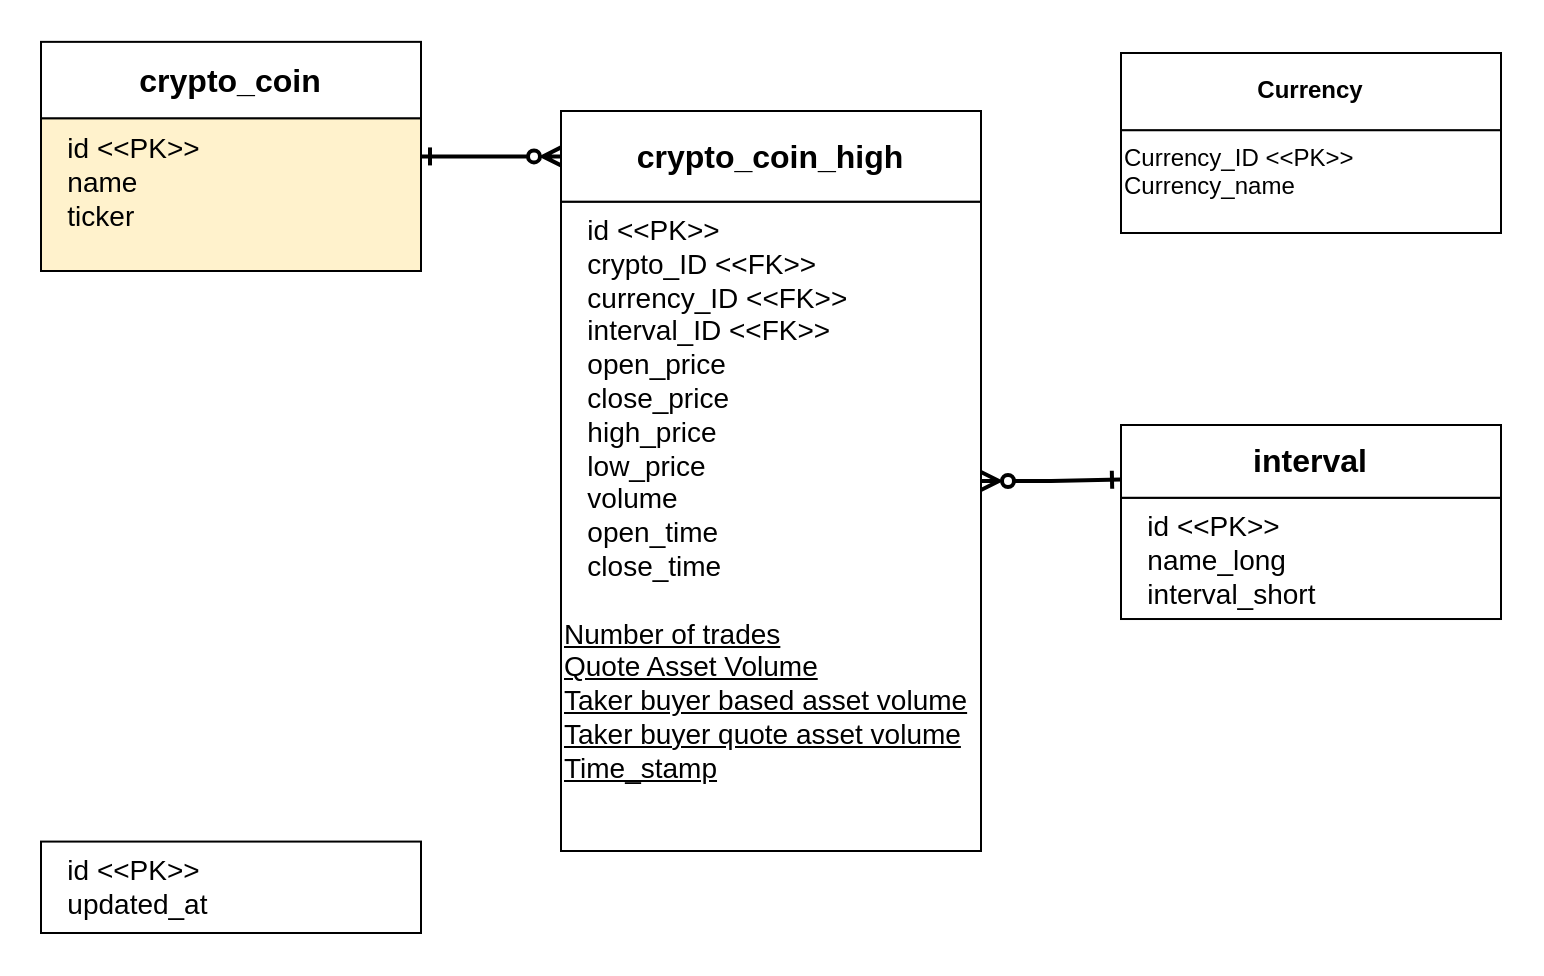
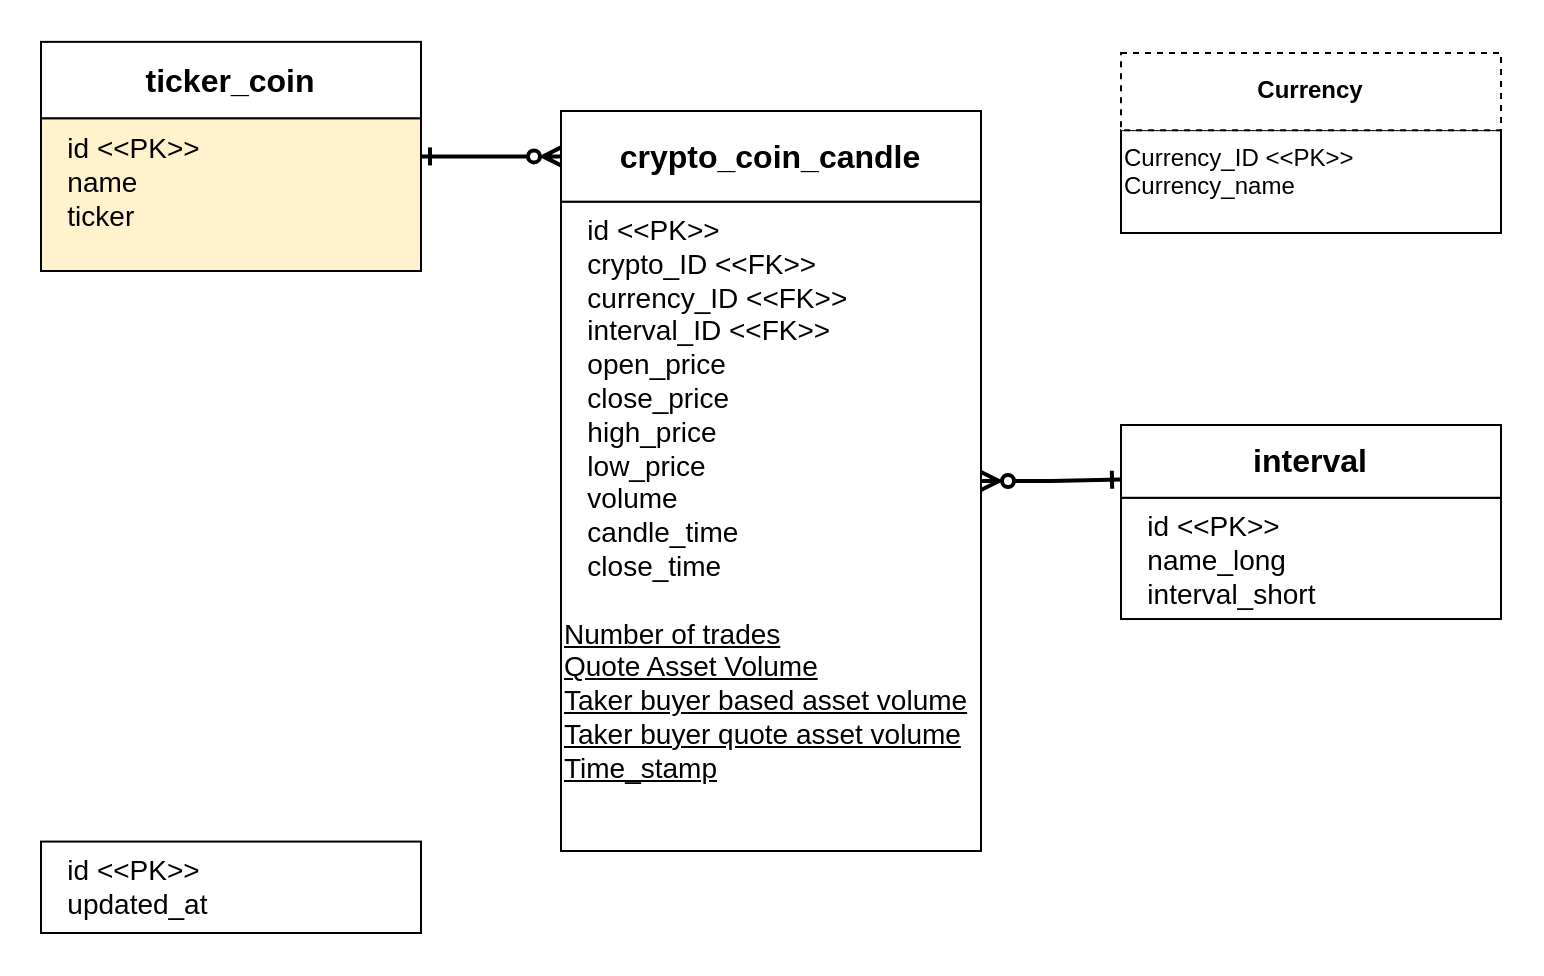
  <mxCell id="0" />
  <mxCell id="1" parent="0" />
  <mxCell id="2" value="" style="group;movable=1;resizable=1;rotatable=1;deletable=1;editable=1;locked=0;connectable=1;fontSize=14;" parent="1" vertex="1" connectable="0"><mxGeometry x="20" y="20.43" width="190" height="114.57" as="geometry" /></mxCell>
  <mxCell id="3" value="&lt;div&gt;&amp;nbsp; &amp;nbsp;id &amp;lt;&amp;lt;PK&amp;gt;&amp;gt;&lt;/div&gt;&lt;div&gt;&amp;nbsp; &amp;nbsp;name&lt;/div&gt;&lt;div&gt;&amp;nbsp; &amp;nbsp;ticker&lt;/div&gt;&lt;div&gt;&lt;br&gt;&lt;/div&gt;" style="whiteSpace=wrap;html=1;verticalAlign=top;align=left;movable=1;resizable=1;rotatable=1;deletable=1;editable=1;locked=0;connectable=1;fontSize=14;fillColor=#fff2cc;" parent="2" vertex="1"><mxGeometry y="38.19" width="190" height="76.38" as="geometry" /></mxCell>
- <mxCell id="4" value="&lt;span&gt;crypto_coin&lt;/span&gt;" style="rounded=0;whiteSpace=wrap;html=1;movable=1;resizable=1;rotatable=1;deletable=1;editable=1;locked=0;connectable=1;fontSize=16;fontStyle=1" parent="2" vertex="1"><mxGeometry width="190" height="38.19" as="geometry" /></mxCell>
+ <mxCell id="4" value="&lt;span&gt;ticker_coin&lt;/span&gt;" style="rounded=0;whiteSpace=wrap;html=1;movable=1;resizable=1;rotatable=1;deletable=1;editable=1;locked=0;connectable=1;fontSize=16;fontStyle=1" parent="2" vertex="1"><mxGeometry width="190" height="38.19" as="geometry" /></mxCell>
  <mxCell id="5" style="edgeStyle=orthogonalEdgeStyle;rounded=0;orthogonalLoop=1;jettySize=auto;html=1;exitX=0.5;exitY=1;exitDx=0;exitDy=0;" parent="2" source="3" target="3" edge="1"><mxGeometry relative="1" as="geometry" /></mxCell>
  <mxCell id="6" value="" style="group;movable=1;resizable=1;rotatable=1;deletable=1;editable=1;locked=0;connectable=1;" parent="1" vertex="1" connectable="0"><mxGeometry x="560" y="26" width="190" height="90" as="geometry" /></mxCell>
  <mxCell id="7" value="&lt;div&gt;Currency_ID &amp;lt;&amp;lt;PK&amp;gt;&amp;gt;&lt;/div&gt;&lt;div&gt;Currency_name&lt;/div&gt;" style="whiteSpace=wrap;html=1;verticalAlign=top;align=left;movable=1;resizable=1;rotatable=1;deletable=1;editable=1;locked=0;connectable=1;" parent="6" vertex="1"><mxGeometry y="38.571" width="190" height="51.429" as="geometry" /></mxCell>
- <mxCell id="8" value="&lt;b&gt;Currency&lt;/b&gt;" style="rounded=0;whiteSpace=wrap;html=1;movable=1;resizable=1;rotatable=1;deletable=1;editable=1;locked=0;connectable=1;" parent="6" vertex="1"><mxGeometry width="190" height="38.571" as="geometry" /></mxCell>
+ <mxCell id="8" value="&lt;b&gt;Currency&lt;/b&gt;" style="rounded=0;whiteSpace=wrap;html=1;movable=1;resizable=1;rotatable=1;deletable=1;editable=1;locked=0;connectable=1;dashed=1;" parent="6" vertex="1"><mxGeometry width="190" height="38.571" as="geometry" /></mxCell>
  <mxCell id="9" style="edgeStyle=orthogonalEdgeStyle;rounded=0;orthogonalLoop=1;jettySize=auto;html=1;exitX=0.5;exitY=1;exitDx=0;exitDy=0;" parent="6" source="7" target="7" edge="1"><mxGeometry relative="1" as="geometry" /></mxCell>
  <mxCell id="10" style="edgeStyle=orthogonalEdgeStyle;rounded=0;orthogonalLoop=1;jettySize=auto;html=1;strokeWidth=2;startArrow=ERzeroToMany;startFill=0;endArrow=ERone;endFill=0;" parent="1" source="13" target="12" edge="1"><mxGeometry relative="1" as="geometry" /></mxCell>
  <mxCell id="11" value="" style="group;movable=1;resizable=1;rotatable=1;deletable=1;editable=1;locked=0;connectable=1;fontSize=15;" parent="1" vertex="1" connectable="0"><mxGeometry x="280" y="55" width="210" height="370" as="geometry" /></mxCell>
- <mxCell id="12" value="&lt;div&gt;&amp;nbsp; &amp;nbsp;id &amp;lt;&amp;lt;PK&amp;gt;&amp;gt;&lt;/div&gt;&lt;div&gt;&amp;nbsp; &amp;nbsp;crypto_ID &amp;lt;&amp;lt;FK&amp;gt;&amp;gt;&lt;/div&gt;&lt;div&gt;&amp;nbsp; &amp;nbsp;currency_ID &amp;lt;&amp;lt;FK&amp;gt;&amp;gt;&lt;/div&gt;&lt;div&gt;&lt;span style=&quot;background-color: transparent; color: light-dark(rgb(0, 0, 0), rgb(255, 255, 255));&quot;&gt;&amp;nbsp; &amp;nbsp;interval_ID &amp;lt;&amp;lt;FK&amp;gt;&amp;gt;&lt;/span&gt;&lt;/div&gt;&lt;div&gt;&amp;nbsp; &amp;nbsp;open_price&lt;/div&gt;&lt;div&gt;&amp;nbsp; &amp;nbsp;close_price&lt;/div&gt;&lt;div&gt;&amp;nbsp; &amp;nbsp;high_price&lt;/div&gt;&lt;div&gt;&amp;nbsp; &amp;nbsp;low_price&lt;/div&gt;&lt;div&gt;&amp;nbsp; &amp;nbsp;volume&lt;/div&gt;&lt;div&gt;&amp;nbsp; &amp;nbsp;open_time&lt;/div&gt;&lt;div&gt;&amp;nbsp; &amp;nbsp;close_time&lt;/div&gt;&lt;div&gt;&lt;u&gt;&lt;br&gt;&lt;/u&gt;&lt;/div&gt;&lt;div&gt;&lt;u&gt;Number of trades&lt;/u&gt;&lt;/div&gt;&lt;div&gt;&lt;u&gt;Quote Asset Volume&lt;/u&gt;&lt;/div&gt;&lt;div&gt;&lt;u&gt;Taker buyer based asset volume&lt;/u&gt;&lt;/div&gt;&lt;div&gt;&lt;u&gt;Taker buyer quote asset volume&lt;/u&gt;&lt;/div&gt;&lt;div&gt;&lt;div&gt;&lt;u&gt;Time_stamp&lt;/u&gt;&lt;/div&gt;&lt;/div&gt;&lt;div&gt;&lt;br&gt;&lt;/div&gt;" style="whiteSpace=wrap;html=1;verticalAlign=top;align=left;movable=1;resizable=1;rotatable=1;deletable=1;editable=1;locked=0;connectable=1;fontSize=14;" parent="11" vertex="1"><mxGeometry y="45.331" width="210" height="324.669" as="geometry" /></mxCell>
- <mxCell id="13" value="&lt;b&gt;crypto_coin_high&lt;/b&gt;" style="rounded=0;whiteSpace=wrap;html=1;movable=1;resizable=1;rotatable=1;deletable=1;editable=1;locked=0;connectable=1;fontSize=16;" parent="11" vertex="1"><mxGeometry width="210" height="45.331" as="geometry" /></mxCell>
+ <mxCell id="12" value="&lt;div&gt;&amp;nbsp; &amp;nbsp;id &amp;lt;&amp;lt;PK&amp;gt;&amp;gt;&lt;/div&gt;&lt;div&gt;&amp;nbsp; &amp;nbsp;crypto_ID &amp;lt;&amp;lt;FK&amp;gt;&amp;gt;&lt;/div&gt;&lt;div&gt;&amp;nbsp; &amp;nbsp;currency_ID &amp;lt;&amp;lt;FK&amp;gt;&amp;gt;&lt;/div&gt;&lt;div&gt;&lt;span style=&quot;background-color: transparent; color: light-dark(rgb(0, 0, 0), rgb(255, 255, 255));&quot;&gt;&amp;nbsp; &amp;nbsp;interval_ID &amp;lt;&amp;lt;FK&amp;gt;&amp;gt;&lt;/span&gt;&lt;/div&gt;&lt;div&gt;&amp;nbsp; &amp;nbsp;open_price&lt;/div&gt;&lt;div&gt;&amp;nbsp; &amp;nbsp;close_price&lt;/div&gt;&lt;div&gt;&amp;nbsp; &amp;nbsp;high_price&lt;/div&gt;&lt;div&gt;&amp;nbsp; &amp;nbsp;low_price&lt;/div&gt;&lt;div&gt;&amp;nbsp; &amp;nbsp;volume&lt;/div&gt;&lt;div&gt;&amp;nbsp; &amp;nbsp;candle_time&lt;/div&gt;&lt;div&gt;&amp;nbsp; &amp;nbsp;close_time&lt;/div&gt;&lt;div&gt;&lt;u&gt;&lt;br&gt;&lt;/u&gt;&lt;/div&gt;&lt;div&gt;&lt;u&gt;Number of trades&lt;/u&gt;&lt;/div&gt;&lt;div&gt;&lt;u&gt;Quote Asset Volume&lt;/u&gt;&lt;/div&gt;&lt;div&gt;&lt;u&gt;Taker buyer based asset volume&lt;/u&gt;&lt;/div&gt;&lt;div&gt;&lt;u&gt;Taker buyer quote asset volume&lt;/u&gt;&lt;/div&gt;&lt;div&gt;&lt;div&gt;&lt;u&gt;Time_stamp&lt;/u&gt;&lt;/div&gt;&lt;/div&gt;&lt;div&gt;&lt;br&gt;&lt;/div&gt;" style="whiteSpace=wrap;html=1;verticalAlign=top;align=left;movable=1;resizable=1;rotatable=1;deletable=1;editable=1;locked=0;connectable=1;fontSize=14;" parent="11" vertex="1"><mxGeometry y="45.331" width="210" height="324.669" as="geometry" /></mxCell>
+ <mxCell id="13" value="&lt;b&gt;crypto_coin_candle&lt;/b&gt;" style="rounded=0;whiteSpace=wrap;html=1;movable=1;resizable=1;rotatable=1;deletable=1;editable=1;locked=0;connectable=1;fontSize=16;" parent="11" vertex="1"><mxGeometry width="210" height="45.331" as="geometry" /></mxCell>
  <mxCell id="14" style="edgeStyle=orthogonalEdgeStyle;rounded=0;orthogonalLoop=1;jettySize=auto;html=1;exitX=0.5;exitY=1;exitDx=0;exitDy=0;" parent="11" source="12" target="12" edge="1"><mxGeometry relative="1" as="geometry" /></mxCell>
  <mxCell id="15" value="" style="group;movable=1;resizable=1;rotatable=1;deletable=1;editable=1;locked=0;connectable=1;" parent="1" vertex="1" connectable="0"><mxGeometry x="560" y="212" width="190" height="97" as="geometry" /></mxCell>
  <mxCell id="16" value="&lt;div&gt;&amp;nbsp; &amp;nbsp;id &amp;lt;&amp;lt;PK&amp;gt;&amp;gt;&lt;/div&gt;&lt;div&gt;&amp;nbsp; &amp;nbsp;name_long&lt;/div&gt;&lt;div&gt;&amp;nbsp; &amp;nbsp;interval_short&lt;/div&gt;" style="whiteSpace=wrap;html=1;verticalAlign=top;align=left;movable=1;resizable=1;rotatable=1;deletable=1;editable=1;locked=0;connectable=1;fontSize=14;" parent="15" vertex="1"><mxGeometry y="36.375" width="190" height="60.625" as="geometry" /></mxCell>
  <mxCell id="17" value="&lt;b&gt;interval&lt;/b&gt;" style="rounded=0;whiteSpace=wrap;html=1;movable=1;resizable=1;rotatable=1;deletable=1;editable=1;locked=0;connectable=1;fontSize=16;" parent="15" vertex="1"><mxGeometry width="190" height="36.375" as="geometry" /></mxCell>
  <mxCell id="18" style="edgeStyle=orthogonalEdgeStyle;rounded=0;orthogonalLoop=1;jettySize=auto;html=1;exitX=0.5;exitY=1;exitDx=0;exitDy=0;" parent="15" source="16" target="16" edge="1"><mxGeometry relative="1" as="geometry" /></mxCell>
  <mxCell id="19" style="edgeStyle=orthogonalEdgeStyle;rounded=0;orthogonalLoop=1;jettySize=auto;html=1;endArrow=ERzeroToMany;endFill=0;startArrow=ERone;startFill=0;exitX=1;exitY=0.5;exitDx=0;exitDy=0;strokeWidth=2;" parent="1" source="2" target="13" edge="1"><mxGeometry relative="1" as="geometry"><mxPoint x="250" y="126" as="targetPoint" /></mxGeometry></mxCell>
  <mxCell id="20" style="edgeStyle=orthogonalEdgeStyle;rounded=0;orthogonalLoop=1;jettySize=auto;html=1;entryX=0;entryY=0.75;entryDx=0;entryDy=0;exitX=1;exitY=0.5;exitDx=0;exitDy=0;endArrow=ERone;endFill=0;startArrow=ERzeroToMany;startFill=0;strokeWidth=2;" parent="1" source="11" target="17" edge="1"><mxGeometry relative="1" as="geometry" /></mxCell>
  <mxCell id="21" value="" style="group;movable=1;resizable=1;rotatable=1;deletable=1;editable=1;locked=0;connectable=1;" parent="1" vertex="1" connectable="0"><mxGeometry x="20" y="386" width="190" height="80" as="geometry" /></mxCell>
  <mxCell id="22" value="&lt;div&gt;&amp;nbsp; &amp;nbsp;id &amp;lt;&amp;lt;PK&amp;gt;&amp;gt;&lt;/div&gt;&lt;div&gt;&amp;nbsp; &amp;nbsp;updated_at&lt;/div&gt;" style="whiteSpace=wrap;html=1;verticalAlign=top;align=left;movable=1;resizable=1;rotatable=1;deletable=1;editable=1;locked=0;connectable=1;fontSize=14;" parent="21" vertex="1"><mxGeometry y="34.286" width="190" height="45.714" as="geometry" /></mxCell>
  <mxCell id="23" style="edgeStyle=orthogonalEdgeStyle;rounded=0;orthogonalLoop=1;jettySize=auto;html=1;exitX=0.5;exitY=1;exitDx=0;exitDy=0;" parent="21" source="22" target="22" edge="1"><mxGeometry relative="1" as="geometry" /></mxCell>
